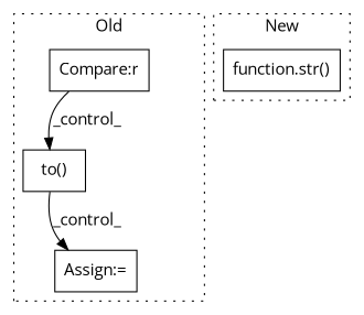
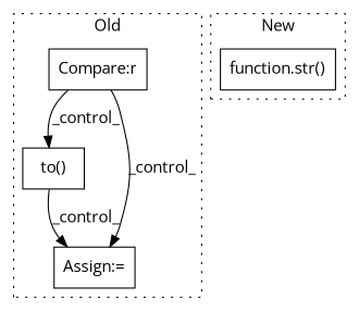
  digraph {
    fontname="Open Sans"
    node [a=75 fontname="Open Sans" shape=box]
    edge [fontname="Open Sans"]
    n1 [l="32,1" label="to()" s="6819,6857"]
    n2 [a=68 l=3 label="Assign:=" s=6816]
    n3 [a=40 l=19 label="Compare:r" s=4263]
    n4 [l="4,1" label="function.str()" s="4682,4721"]
    subgraph cluster_1 {
      label=Old
      style=dotted
      n1
      n2
      n3
    }
    subgraph cluster_2 {
      label=New
      style=dotted
      n4
    }
    n1 -> n2 [label=_control_]
    n3 -> n1 [label=_control_]
+   n3 -> n2 [label=_control_]
  }
